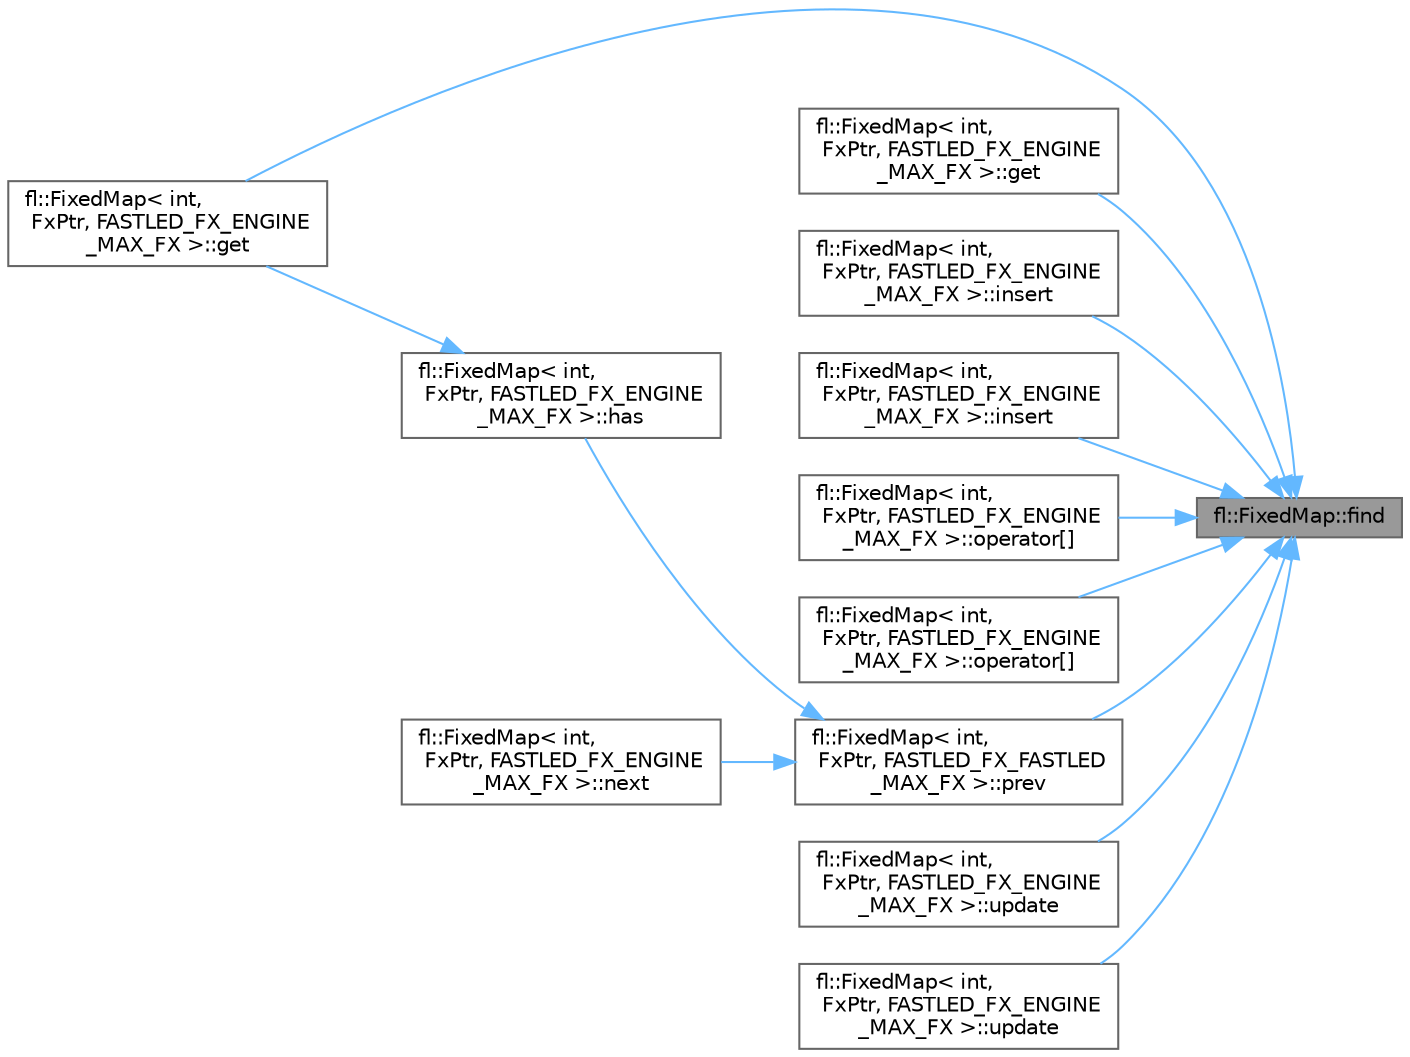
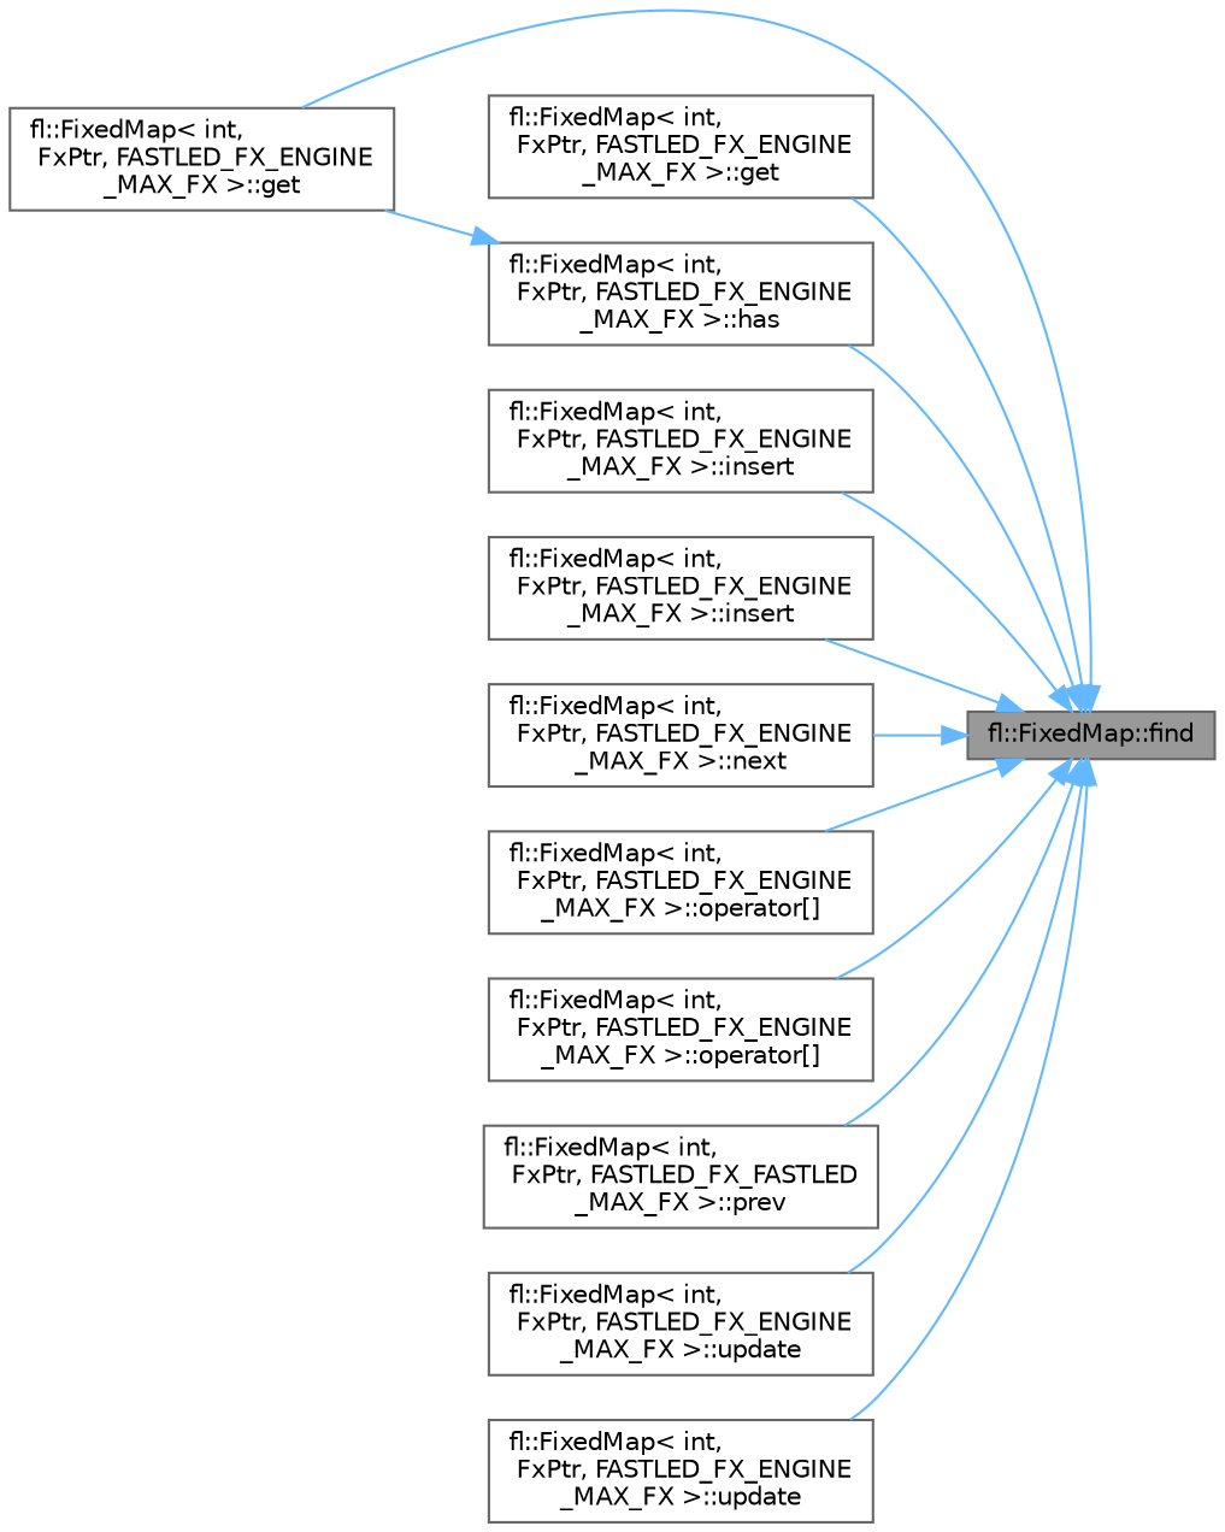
  digraph {
    rankdir=RL
    node [color=grey40 fillcolor=white fontname=Helvetica fontsize=10 shape=box style=filled]
    edge [color=steelblue1 dir=back fontname=Helvetica fontsize=10 labelfontname=Helvetica labelfontsize=10 style=solid]
    n1 [color=gray40 fillcolor=grey60 fontcolor=black height=0.2 label="fl::FixedMap::find" width=0.4]
    n2 [height=0.2 label="fl::FixedMap\< int,\l FxPtr, FASTLED_FX_ENGINE\l_MAX_FX \>::get" width=0.4]
    n3 [height=0.2 label="fl::FixedMap\< int,\l FxPtr, FASTLED_FX_ENGINE\l_MAX_FX \>::get" width=0.4]
    n4 [height=0.2 label="fl::FixedMap\< int,\l FxPtr, FASTLED_FX_ENGINE\l_MAX_FX \>::has" width=0.4]
    n5 [height=0.2 label="fl::FixedMap\< int,\l FxPtr, FASTLED_FX_ENGINE\l_MAX_FX \>::insert" width=0.4]
    n6 [height=0.2 label="fl::FixedMap\< int,\l FxPtr, FASTLED_FX_ENGINE\l_MAX_FX \>::insert" width=0.4]
    n7 [height=0.2 label="fl::FixedMap\< int,\l FxPtr, FASTLED_FX_ENGINE\l_MAX_FX \>::next" width=0.4]
    n8 [height=0.2 label="fl::FixedMap\< int,\l FxPtr, FASTLED_FX_ENGINE\l_MAX_FX \>::operator[]" width=0.4]
    n9 [height=0.2 label="fl::FixedMap\< int,\l FxPtr, FASTLED_FX_ENGINE\l_MAX_FX \>::operator[]" width=0.4]
    n10 [height=0.2 label="fl::FixedMap\< int,\l FxPtr, FASTLED_FX_FASTLED\l_MAX_FX \>::prev" width=0.4]
    n11 [height=0.2 label="fl::FixedMap\< int,\l FxPtr, FASTLED_FX_ENGINE\l_MAX_FX \>::update" width=0.4]
    n12 [height=0.2 label="fl::FixedMap\< int,\l FxPtr, FASTLED_FX_ENGINE\l_MAX_FX \>::update" width=0.4]
    n1 -> n2
    n1 -> n3
-   n10 -> n4
+   n1 -> n4
    n1 -> n5
    n1 -> n6
-   n10 -> n7
+   n1 -> n7
    n1 -> n8
    n1 -> n9
    n1 -> n10
    n1 -> n11
    n1 -> n12
    n4 -> n2
  }
